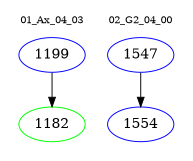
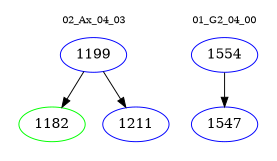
  digraph {
    node [color=blue]
    edge [color=black]
    n1 [label=1199]
    n2 [color=green label=1182]
+   n3 [label=1211]
    n4 [label=1547]
    n5 [label=1554]
    subgraph cluster_1 {
      color=white
      fontsize=10
-     label="01_Ax_04_03"
+     label="02_Ax_04_03"
      n1
      n2
+     n3
    }
    subgraph cluster_2 {
      color=white
      fontsize=10
-     label="02_G2_04_00"
+     label="01_G2_04_00"
      n4
      n5
    }
    n1 -> n2
-   n4 -> n5
+   n1 -> n3
+   n5 -> n4
  }
